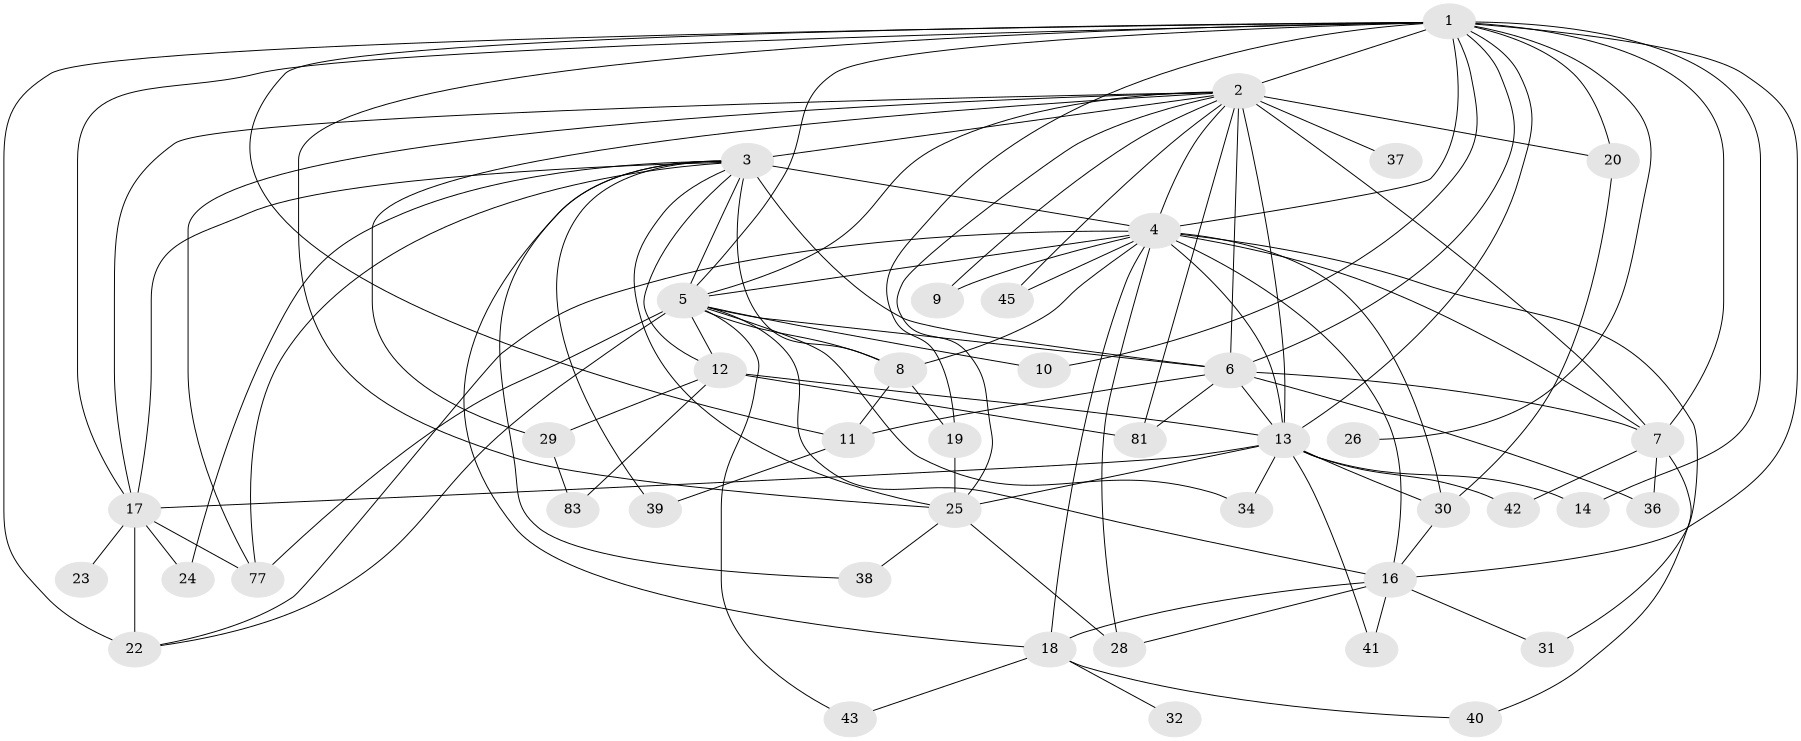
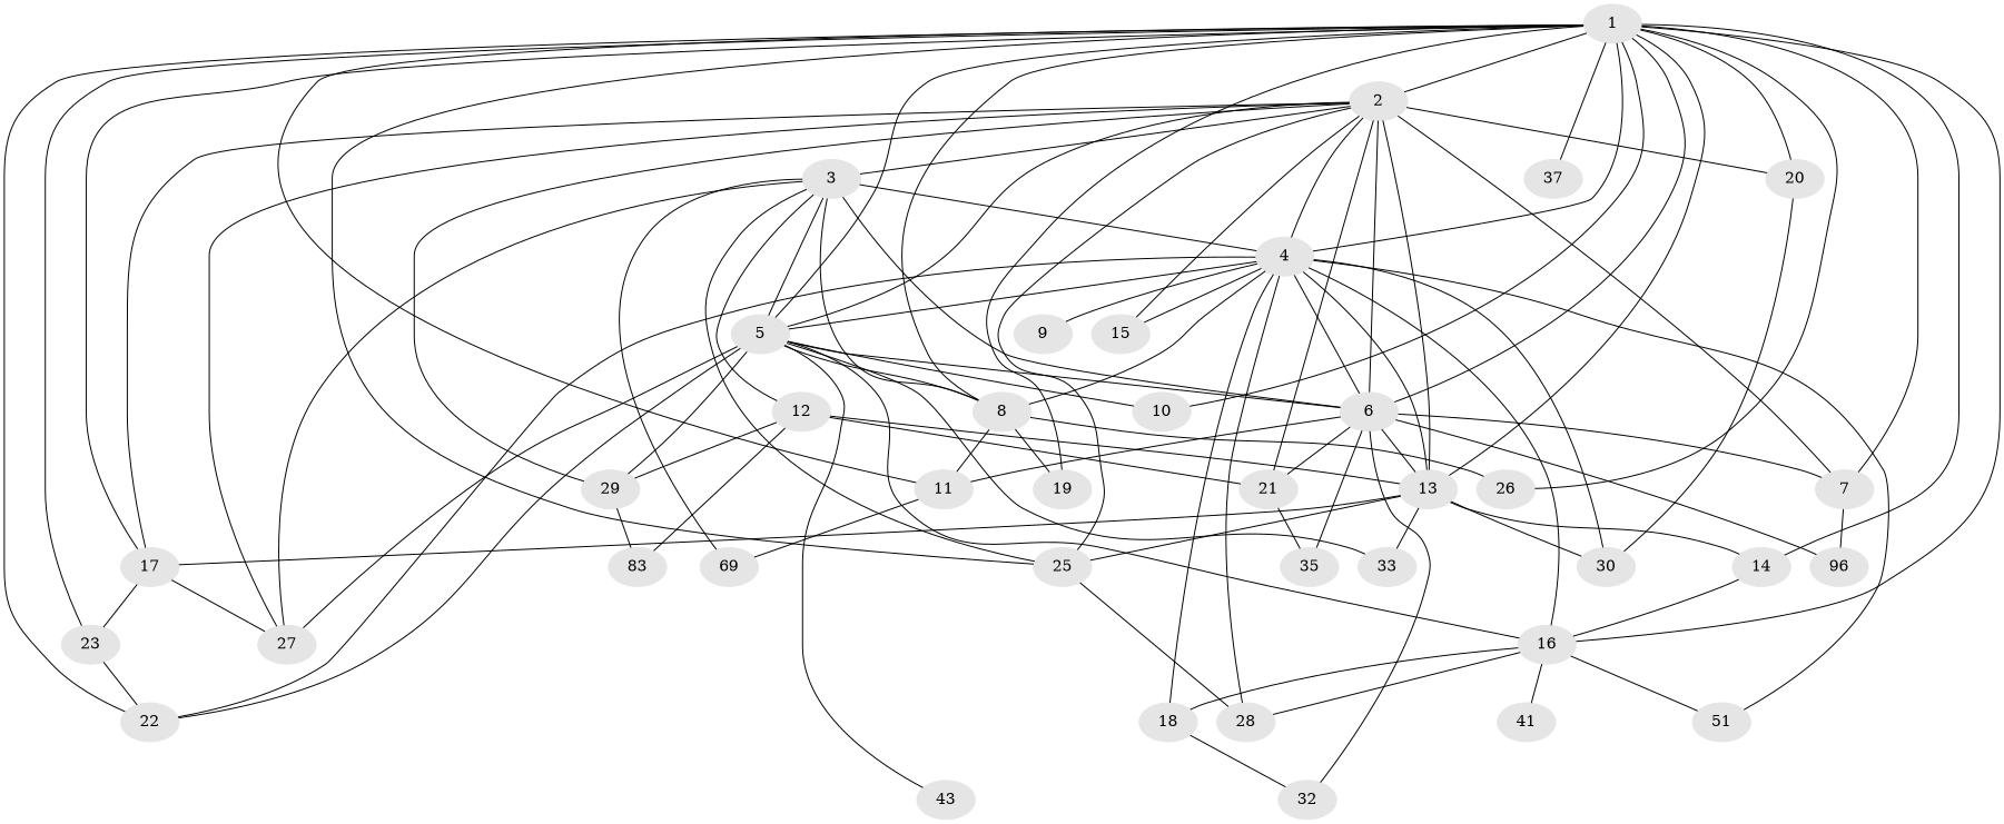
  graph {
    node [color=gray90 style=filled]
    edge [weight=1.0]
    1
    2
    4
    5
    6
    7
    8
    10
    11
    13
    14
    16
    17
    19
    20
    22
    23
    25
    26
    37
    3
    9
-   15 [label=45]
-   21 [label=81]
-   27 [label=77]
+   15
+   21
+   27
    29
    12
    18
-   24
-   38
-   39
+   39 [label=69]
    28
    30
-   31
-   34
+   31 [label=51]
+   34 [label=33]
    43
    32
-   36
-   40
-   42
+   35
+   36 [label=96]
    41
    n43 [label=83]
    1 -- 2 [weight=4.0]
    1 -- 4 [weight=4.0]
    1 -- 5 [weight=2.0]
    1 -- 6 [weight=3.0]
    1 -- 7 [weight=2.0]
+   1 -- 8
    1 -- 10
    1 -- 11
    1 -- 13
    1 -- 14
    1 -- 16
    1 -- 17
    1 -- 19
    1 -- 20
    1 -- 22
+   1 -- 23
    1 -- 25
    1 -- 26
-   2 -- 37
+   1 -- 37
    2 -- 4 [weight=4.0]
    2 -- 5 [weight=2.0]
    2 -- 6 [weight=2.0]
    2 -- 7
    2 -- 13 [weight=9.0]
    2 -- 17
    2 -- 20 [weight=2.0]
    2 -- 25
    2 -- 3 [weight=4.0]
-   2 -- 9 [weight=2.0]
    2 -- 15 [weight=2.0]
    2 -- 21
    2 -- 27
    2 -- 29
    4 -- 5 [weight=3.0]
-   4 -- 7 [weight=2.0]
+   4 -- 6 [weight=2.0]
    4 -- 8
    4 -- 13
    4 -- 16
    4 -- 22
    4 -- 9
    4 -- 15 [weight=2.0]
    4 -- 18 [weight=2.0]
    4 -- 28
    4 -- 30 [weight=2.0]
    4 -- 31
    5 -- 6
    5 -- 8
    5 -- 10
    5 -- 16
    5 -- 22
    5 -- 27
-   5 -- 12
+   5 -- 29
    5 -- 34
    5 -- 43
    6 -- 7
    6 -- 11
    6 -- 13
    6 -- 21
+   6 -- 32
+   6 -- 35
    6 -- 36
    7 -- 36
-   7 -- 40
-   7 -- 42
    8 -- 11
    8 -- 19
+   8 -- 26
    11 -- 39
    13 -- 14
    13 -- 17
    13 -- 25
    13 -- 30
    13 -- 34
-   13 -- 42
-   13 -- 41
-   30 -- 16
+   14 -- 16
    16 -- 18
    16 -- 28
    16 -- 31
    16 -- 41
-   17 -- 22
+   23 -- 22
    17 -- 23
    17 -- 27
-   17 -- 24
-   19 -- 25
    20 -- 30
-   25 -- 38
    25 -- 28
    3 -- 4 [weight=5.0]
    3 -- 5 [weight=2.0]
    3 -- 6 [weight=2.0]
    3 -- 8
-   3 -- 17
    3 -- 25
    3 -- 27
    3 -- 12
-   3 -- 18
-   3 -- 24
-   3 -- 38
    3 -- 39
+   21 -- 35
    29 -- n43
    12 -- 13 [weight=2.0]
    12 -- 21
    12 -- 29
    12 -- n43
-   18 -- 43
    18 -- 32
-   18 -- 40
  }
